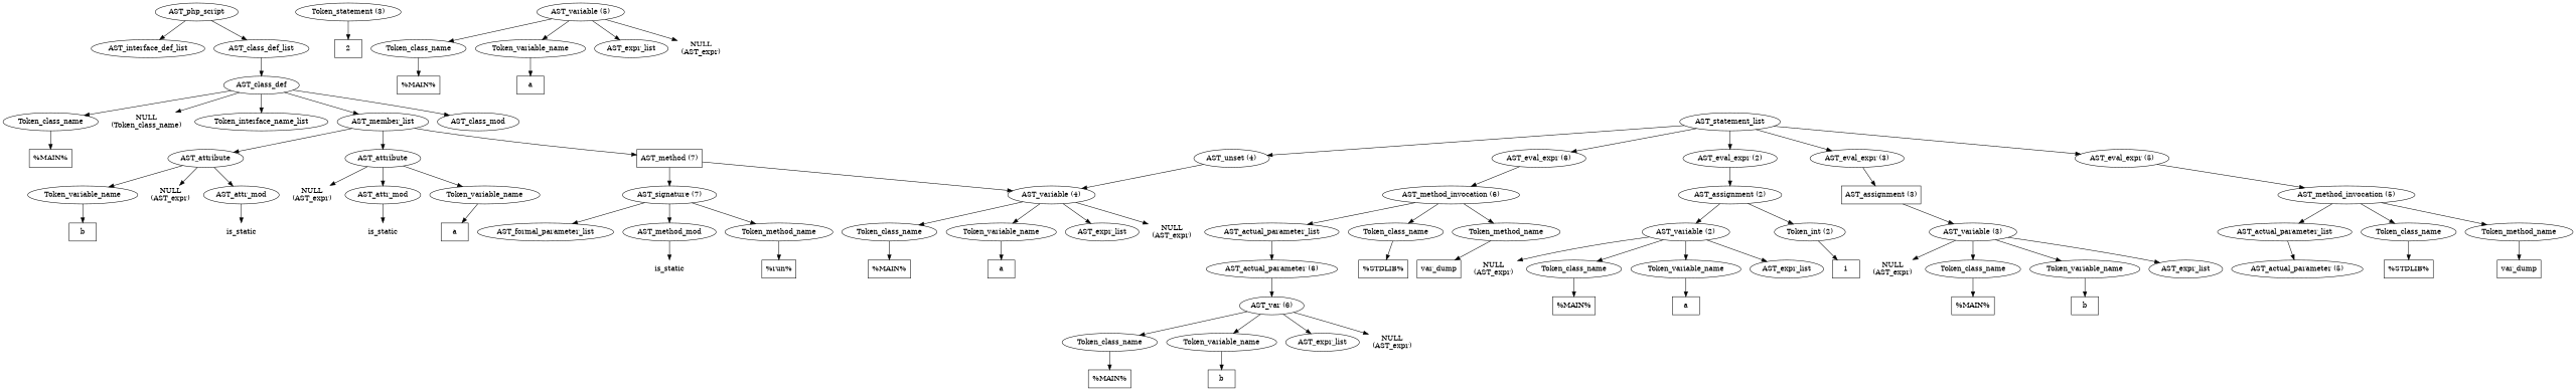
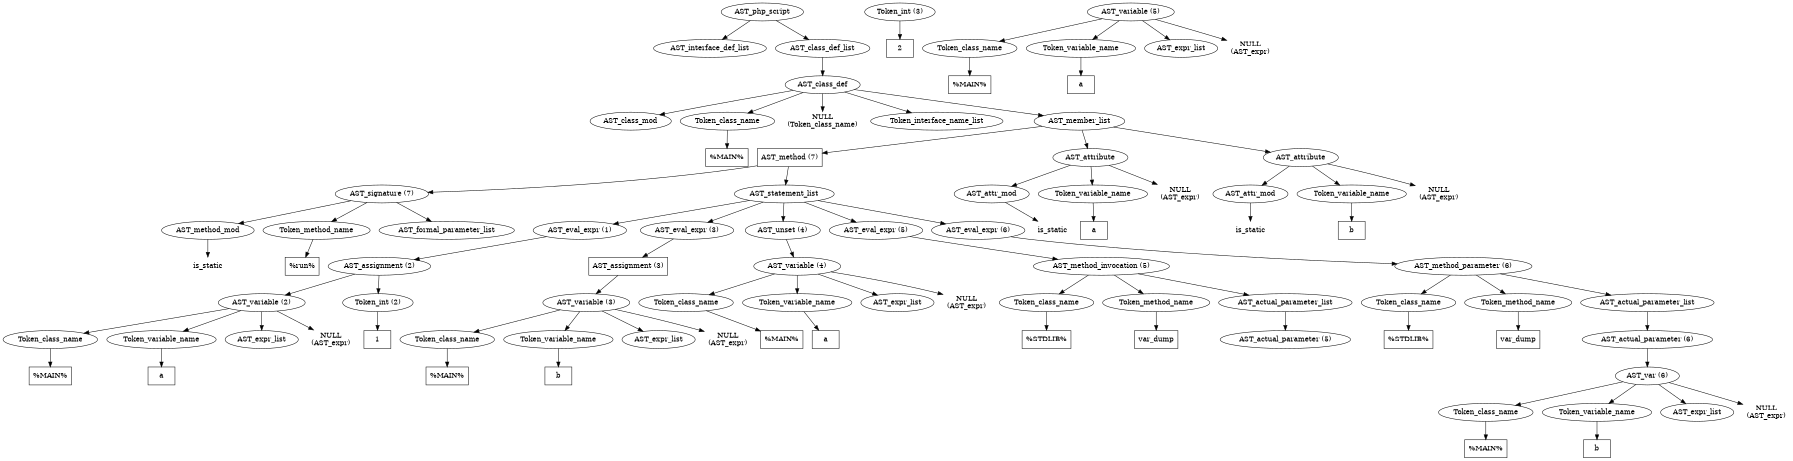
  digraph {
    n1 [label=AST_php_script]
    n2 [label=AST_interface_def_list]
    n3 [label=AST_class_def_list]
    n4 [label=AST_class_def]
    n5 [label=AST_class_mod]
    n6 [label=Token_class_name]
    n7 [label="NULL\n(Token_class_name)" shape=plaintext]
    n8 [label=Token_interface_name_list]
    n9 [label=AST_member_list]
    n10 [label="%MAIN%" shape=box]
    n11 [label="AST_method (7)" shape=box]
    n12 [label=AST_attribute]
    n13 [label=AST_attribute]
    n14 [label="AST_signature (7)"]
    n15 [label=AST_statement_list]
    n16 [label=AST_attr_mod]
    n17 [label=Token_variable_name]
    n18 [label="NULL\n(AST_expr)" shape=plaintext]
    n19 [label=AST_attr_mod]
    n20 [label=Token_variable_name]
    n21 [label="NULL\n(AST_expr)" shape=plaintext]
    n22 [label=AST_method_mod]
    n23 [label=Token_method_name]
    n24 [label=AST_formal_parameter_list]
-   n25 [label="AST_eval_expr (2)"]
+   n25 [label="AST_eval_expr (1)"]
    n26 [label="AST_eval_expr (3)"]
    n27 [label="AST_unset (4)"]
    n28 [label="AST_eval_expr (5)"]
    n29 [label="AST_eval_expr (6)"]
    n30 [label=is_static shape=plaintext]
    n31 [label="%run%" shape=box]
    n32 [label="AST_assignment (2)"]
    n33 [label="AST_assignment (3)" shape=box]
    n34 [label="AST_variable (4)"]
    n35 [label="AST_method_invocation (5)"]
-   n36 [label="AST_method_invocation (6)"]
+   n36 [label="AST_method_parameter (6)"]
    n37 [label="AST_variable (2)"]
    n38 [label="Token_int (2)"]
    n39 [label=Token_class_name]
    n40 [label=Token_variable_name]
    n41 [label=AST_expr_list]
    n42 [label="NULL\n(AST_expr)" shape=plaintext]
    n43 [label=1 shape=box]
    n44 [label="%MAIN%" shape=box]
    n45 [label=a shape=box]
    n46 [label="AST_variable (3)"]
    n47 [label=Token_class_name]
    n48 [label=Token_variable_name]
    n49 [label=AST_expr_list]
    n50 [label="NULL\n(AST_expr)" shape=plaintext]
-   n51 [label="Token_statement (3)"]
+   n51 [label="Token_int (3)"]
    n52 [label=2 shape=box]
    n53 [label="%MAIN%" shape=box]
    n54 [label=b shape=box]
    n55 [label=Token_class_name]
    n56 [label=Token_variable_name]
    n57 [label=AST_expr_list]
    n58 [label="NULL\n(AST_expr)" shape=plaintext]
    n59 [label="%MAIN%" shape=box]
    n60 [label=a shape=box]
    n61 [label=Token_class_name]
    n62 [label=Token_method_name]
    n63 [label=AST_actual_parameter_list]
    n64 [label="%STDLIB%" shape=box]
    n65 [label=var_dump shape=box]
    n66 [label="AST_actual_parameter (5)"]
    n67 [label="AST_variable (5)"]
    n68 [label=Token_class_name]
    n69 [label=Token_variable_name]
    n70 [label=AST_expr_list]
    n71 [label="NULL\n(AST_expr)" shape=plaintext]
    n72 [label="%MAIN%" shape=box]
    n73 [label=a shape=box]
    n74 [label=Token_class_name]
    n75 [label=Token_method_name]
    n76 [label=AST_actual_parameter_list]
    n77 [label="%STDLIB%" shape=box]
    n78 [label=var_dump shape=box]
    n79 [label="AST_actual_parameter (6)"]
    n80 [label="AST_var (6)"]
    n81 [label=Token_class_name]
    n82 [label=Token_variable_name]
    n83 [label=AST_expr_list]
    n84 [label="NULL\n(AST_expr)" shape=plaintext]
    n85 [label="%MAIN%" shape=box]
    n86 [label=b shape=box]
    n87 [label=is_static shape=plaintext]
    n88 [label=a shape=box]
    n89 [label=is_static shape=plaintext]
    n90 [label=b shape=box]
    n1 -> n2
    n1 -> n3
    n3 -> n4
    n4 -> n5
    n4 -> n6
    n4 -> n7
    n4 -> n8
    n4 -> n9
    n6 -> n10
    n9 -> n11
    n9 -> n12
    n9 -> n13
    n11 -> n14
-   n11 -> n34
+   n11 -> n15
    n12 -> n16
    n12 -> n17
    n12 -> n18
    n13 -> n19
    n13 -> n20
    n13 -> n21
    n14 -> n22
    n14 -> n23
    n14 -> n24
    n15 -> n25
    n15 -> n26
    n15 -> n27
    n15 -> n28
    n15 -> n29
    n16 -> n87
    n17 -> n88
    n19 -> n89
    n20 -> n90
    n22 -> n30
    n23 -> n31
    n25 -> n32
    n26 -> n33
    n27 -> n34
    n28 -> n35
    n29 -> n36
    n32 -> n37
    n32 -> n38
    n33 -> n46
    n34 -> n55
    n34 -> n56
    n34 -> n57
    n34 -> n58
    n35 -> n61
    n35 -> n62
    n35 -> n63
    n36 -> n74
    n36 -> n75
    n36 -> n76
    n37 -> n39
    n37 -> n40
    n37 -> n41
    n37 -> n42
    n38 -> n43
    n39 -> n44
    n40 -> n45
    n46 -> n47
    n46 -> n48
    n46 -> n49
    n46 -> n50
    n47 -> n53
    n48 -> n54
    n51 -> n52
    n55 -> n59
    n56 -> n60
    n61 -> n64
    n62 -> n65
    n63 -> n66
    n67 -> n68
    n67 -> n69
    n67 -> n70
    n67 -> n71
    n68 -> n72
    n69 -> n73
    n74 -> n77
    n75 -> n78
    n76 -> n79
    n79 -> n80
    n80 -> n81
    n80 -> n82
    n80 -> n83
    n80 -> n84
    n81 -> n85
    n82 -> n86
  }
